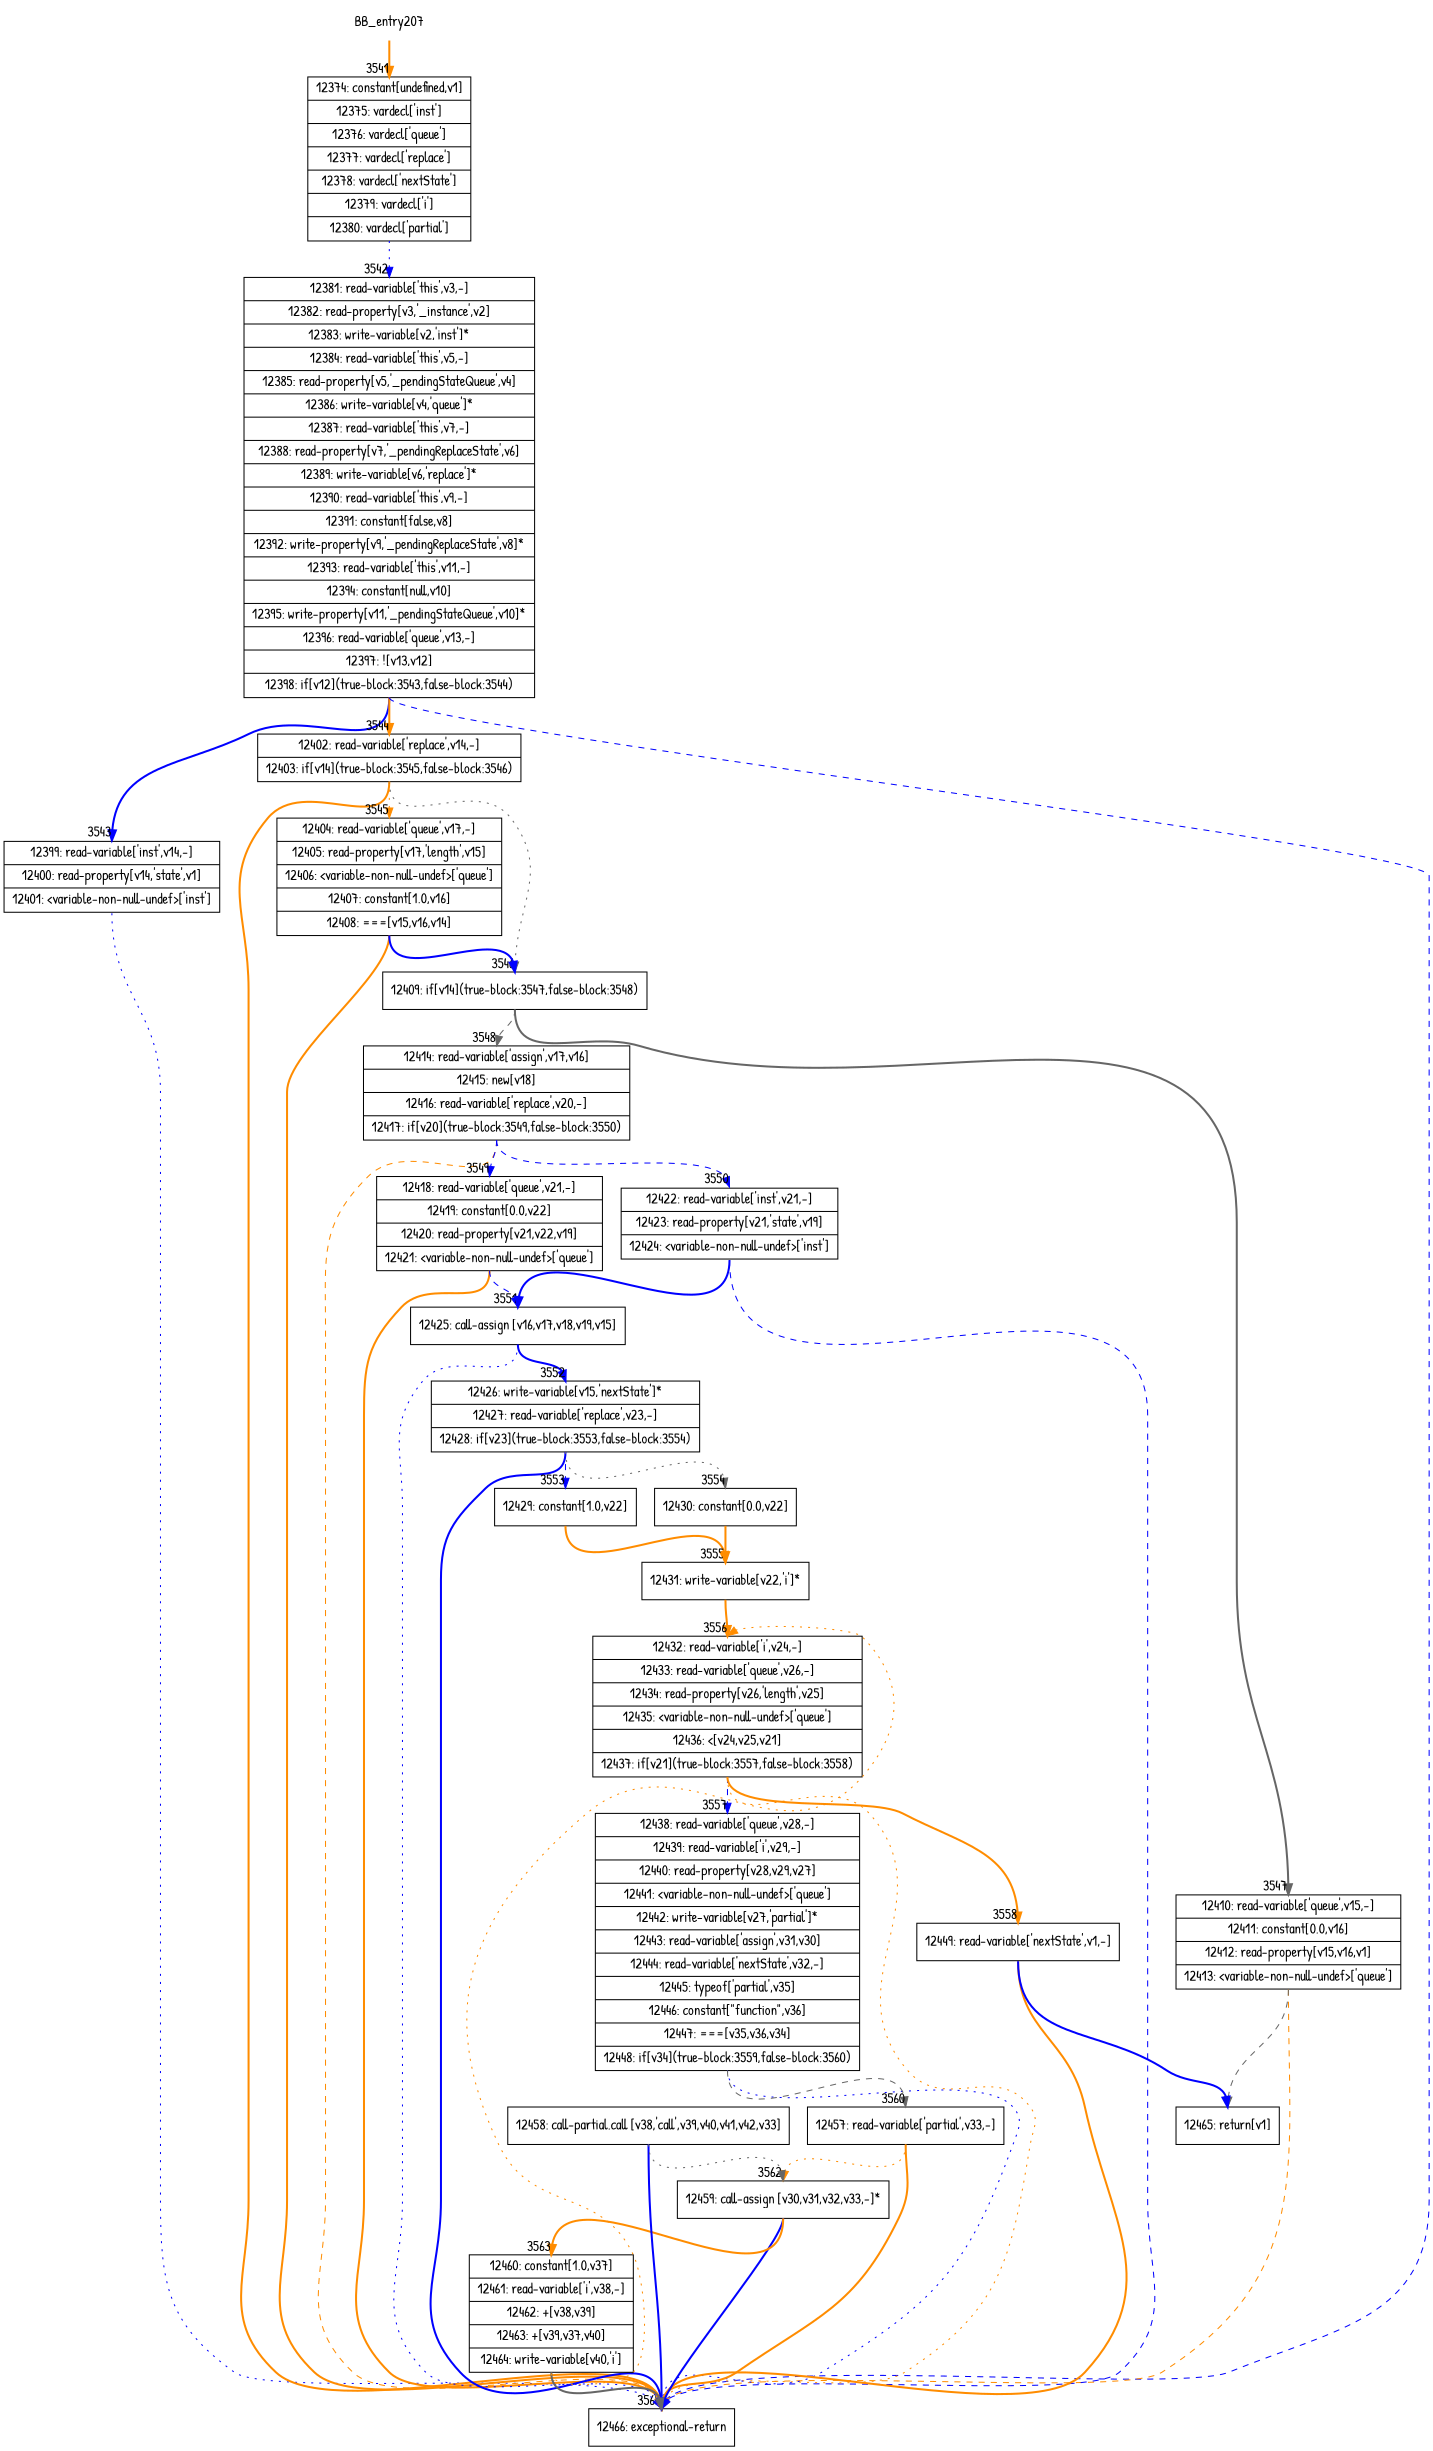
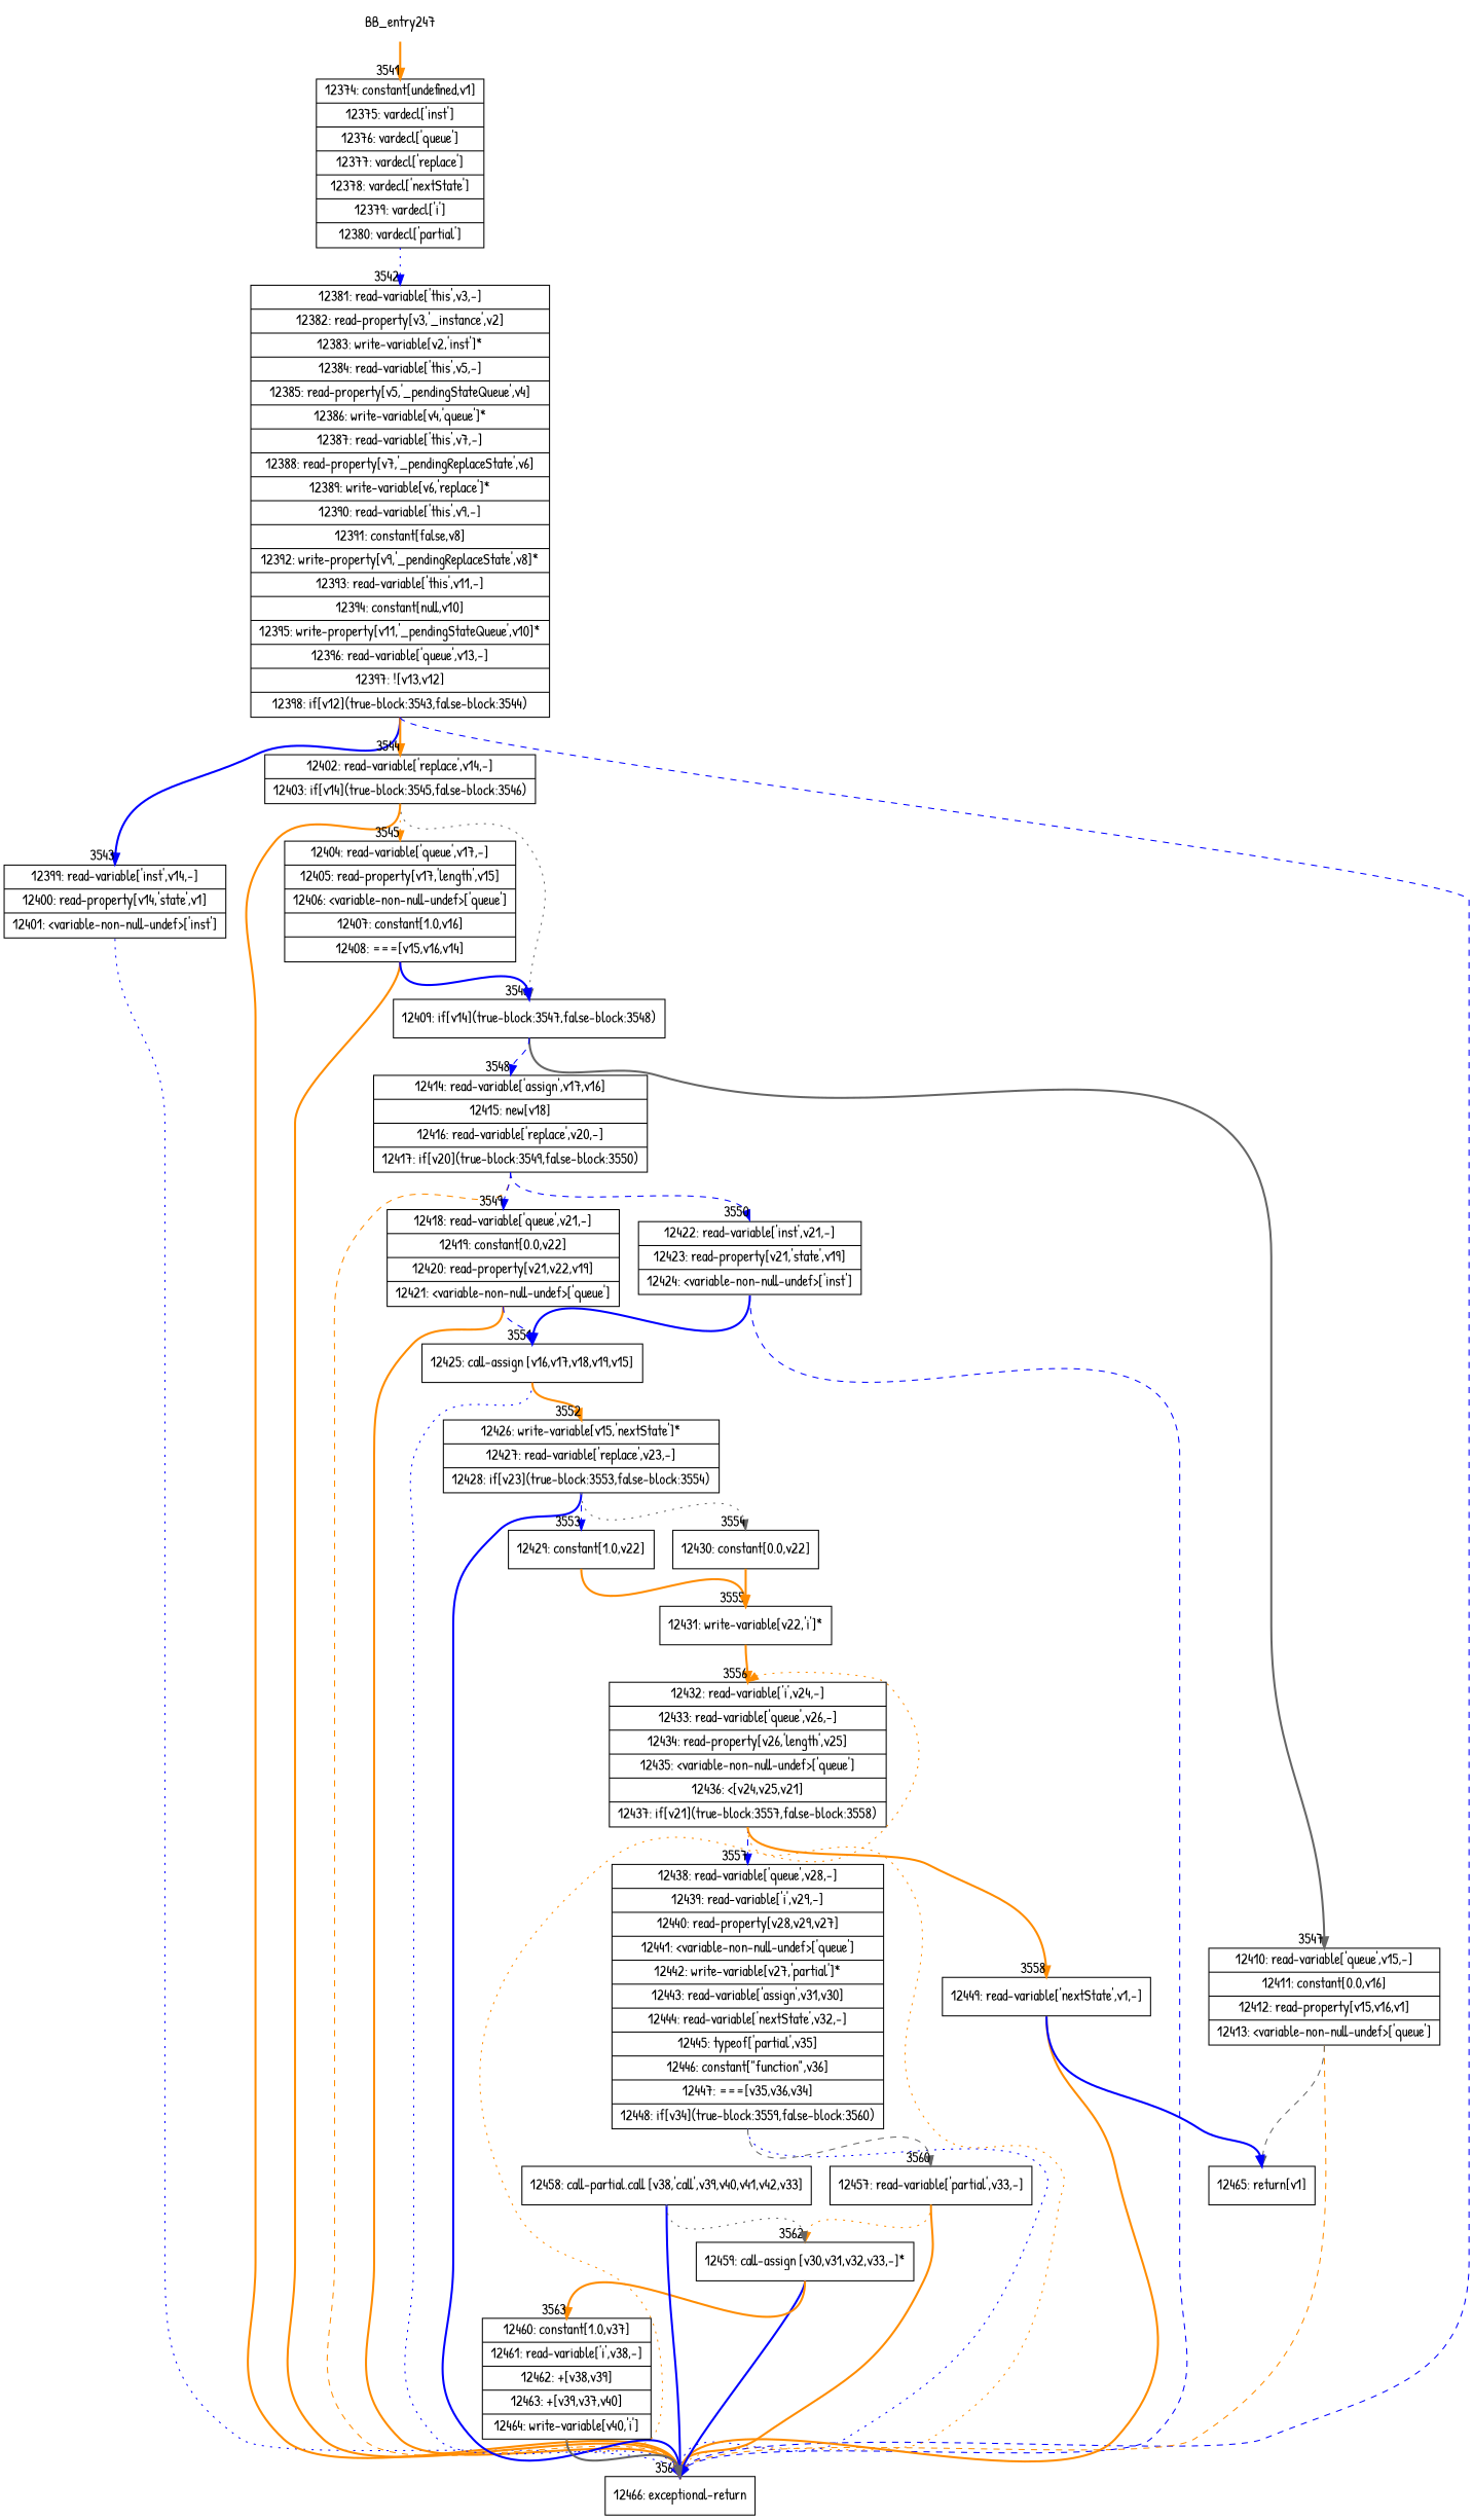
  digraph {
    fontname="Patrick Hand"
    rankdir=TD
    node [fontname="Patrick Hand" shape=record]
    edge [color=blue fontname="Patrick Hand" headport=n style=bold tailport=s]
-   BB_entry247 [shape=none label=BB_entry207]
+   BB_entry247 [shape=none]
    n2 [label="{12374: constant[undefined,v1]|12375: vardecl['inst']|12376: vardecl['queue']|12377: vardecl['replace']|12378: vardecl['nextState']|12379: vardecl['i']|12380: vardecl['partial']}"]
    n3 [label="{12381: read-variable['this',v3,-]|12382: read-property[v3,'_instance',v2]|12383: write-variable[v2,'inst']*|12384: read-variable['this',v5,-]|12385: read-property[v5,'_pendingStateQueue',v4]|12386: write-variable[v4,'queue']*|12387: read-variable['this',v7,-]|12388: read-property[v7,'_pendingReplaceState',v6]|12389: write-variable[v6,'replace']*|12390: read-variable['this',v9,-]|12391: constant[false,v8]|12392: write-property[v9,'_pendingReplaceState',v8]*|12393: read-variable['this',v11,-]|12394: constant[null,v10]|12395: write-property[v11,'_pendingStateQueue',v10]*|12396: read-variable['queue',v13,-]|12397: ![v13,v12]|12398: if[v12](true-block:3543,false-block:3544)}"]
    n4 [label="{12399: read-variable['inst',v14,-]|12400: read-property[v14,'state',v1]|12401: \<variable-non-null-undef\>['inst']}"]
    n5 [label="{12402: read-variable['replace',v14,-]|12403: if[v14](true-block:3545,false-block:3546)}"]
    n6 [label="{12466: exceptional-return}"]
    n7 [label="{12409: if[v14](true-block:3547,false-block:3548)}"]
    n8 [label="{12404: read-variable['queue',v17,-]|12405: read-property[v17,'length',v15]|12406: \<variable-non-null-undef\>['queue']|12407: constant[1.0,v16]|12408: ===[v15,v16,v14]}"]
    n9 [label="{12465: return[v1]}"]
    n10 [label="{12410: read-variable['queue',v15,-]|12411: constant[0.0,v16]|12412: read-property[v15,v16,v1]|12413: \<variable-non-null-undef\>['queue']}"]
    n11 [label="{12414: read-variable['assign',v17,v16]|12415: new[v18]|12416: read-variable['replace',v20,-]|12417: if[v20](true-block:3549,false-block:3550)}"]
    n12 [label="{12418: read-variable['queue',v21,-]|12419: constant[0.0,v22]|12420: read-property[v21,v22,v19]|12421: \<variable-non-null-undef\>['queue']}"]
    n13 [label="{12422: read-variable['inst',v21,-]|12423: read-property[v21,'state',v19]|12424: \<variable-non-null-undef\>['inst']}"]
    n14 [label="{12425: call-assign [v16,v17,v18,v19,v15]}"]
    n15 [label="{12426: write-variable[v15,'nextState']*|12427: read-variable['replace',v23,-]|12428: if[v23](true-block:3553,false-block:3554)}"]
    n16 [label="{12429: constant[1.0,v22]}"]
    n17 [label="{12430: constant[0.0,v22]}"]
    n18 [label="{12431: write-variable[v22,'i']*}"]
    n19 [label="{12432: read-variable['i',v24,-]|12433: read-variable['queue',v26,-]|12434: read-property[v26,'length',v25]|12435: \<variable-non-null-undef\>['queue']|12436: \<[v24,v25,v21]|12437: if[v21](true-block:3557,false-block:3558)}"]
    n20 [label="{12438: read-variable['queue',v28,-]|12439: read-variable['i',v29,-]|12440: read-property[v28,v29,v27]|12441: \<variable-non-null-undef\>['queue']|12442: write-variable[v27,'partial']*|12443: read-variable['assign',v31,v30]|12444: read-variable['nextState',v32,-]|12445: typeof['partial',v35]|12446: constant[\"function\",v36]|12447: ===[v35,v36,v34]|12448: if[v34](true-block:3559,false-block:3560)}"]
    n21 [label="{12449: read-variable['nextState',v1,-]}"]
    n22 [label="{12457: read-variable['partial',v33,-]}"]
    n23 [label="{12459: call-assign [v30,v31,v32,v33,-]*}"]
    n24 [label="{12458: call-partial.call [v38,'call',v39,v40,v41,v42,v33]}"]
    n25 [label="{12460: constant[1.0,v37]|12461: read-variable['i',v38,-]|12462: +[v38,v39]|12463: +[v39,v37,v40]|12464: write-variable[v40,'i']}"]
    BB_entry247 -> n2 [color=darkorange headlabel="    3541"]
    n2 -> n3 [headlabel="      3542" style=dotted]
    n3 -> n4 [headlabel="      3543"]
    n3 -> n5 [color=darkorange headlabel="      3544"]
    n3 -> n6 [headlabel="      3565" style=dashed]
    n4 -> n6 [style=dotted]
    n5 -> n6 [color=darkorange]
    n5 -> n7 [color=gray40 headlabel="      3546" style=dotted]
    n5 -> n8 [color=darkorange headlabel="      3545" style=dotted]
    n7 -> n10 [color=gray40 headlabel="      3547"]
-   n7 -> n11 [color=gray40 headlabel="      3548" style=dashed]
+   n7 -> n11 [headlabel="      3548" style=dashed]
    n8 -> n6 [color=darkorange]
    n8 -> n7
    n10 -> n6 [color=darkorange style=dashed]
    n10 -> n9 [color=gray40 style=dashed]
    n11 -> n6 [color=darkorange style=dashed]
    n11 -> n12 [headlabel="      3549" style=dashed]
    n11 -> n13 [headlabel="      3550" style=dashed]
    n12 -> n6 [color=darkorange]
    n12 -> n14 [headlabel="      3551" style=dashed]
    n13 -> n6 [style=dashed]
    n13 -> n14
    n14 -> n6 [style=dotted]
-   n14 -> n15 [headlabel="      3552"]
+   n14 -> n15 [color=darkorange headlabel="      3552"]
    n15 -> n6
    n15 -> n16 [headlabel="      3553" style=dashed]
    n15 -> n17 [color=gray40 headlabel="      3554" style=dotted]
    n16 -> n18 [color=darkorange headlabel="      3555"]
    n17 -> n18 [color=darkorange]
    n18 -> n19 [color=darkorange headlabel="      3556"]
    n19 -> n6 [color=darkorange style=dotted]
    n19 -> n20 [headlabel="      3557" style=dashed]
    n19 -> n21 [color=darkorange headlabel="      3558"]
    n20 -> n6 [style=dotted]
    n20 -> n22 [color=gray40 headlabel="      3560" style=dashed]
    n21 -> n6 [color=darkorange]
    n21 -> n9
    n22 -> n6 [color=darkorange]
    n22 -> n23 [color=darkorange headlabel="      3562" style=dotted]
    n23 -> n6
    n23 -> n25 [color=darkorange headlabel="      3563"]
    n24 -> n6
    n24 -> n23 [color=gray40 style=dotted]
    n25 -> n6 [color=gray40]
    n25 -> n19 [color=darkorange style=dotted]
  }
